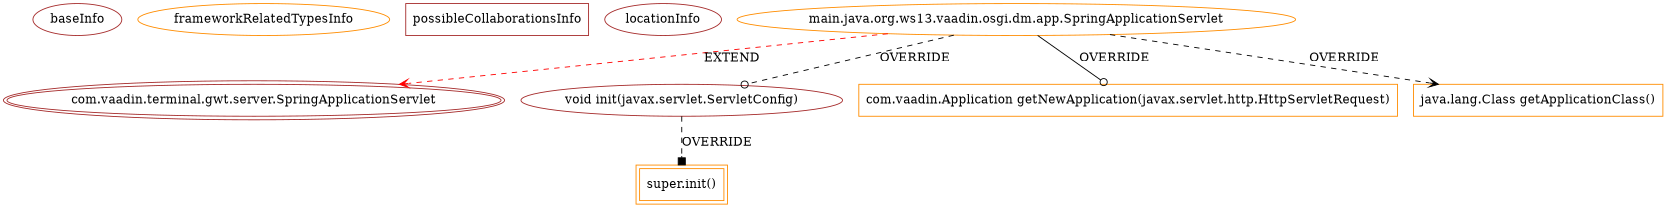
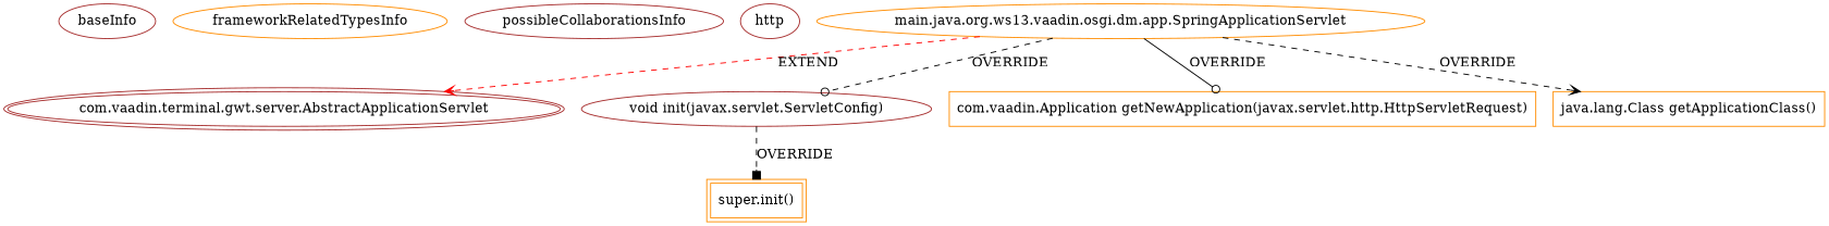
  digraph {
    node [color=brown]
    edge [arrowhead=vee style=dashed]
    baseInfo [category=extension_graph graphId=1117 isAnonymous=false possibleRelation=false]
    frameworkRelatedTypesInfo [0="com.vaadin.terminal.gwt.server.AbstractApplicationServlet" color=darkorange]
-   possibleCollaborationsInfo [shape=box]
-   locationInfo [contextSignature=SpringApplicationServlet filePath="/ctranxuan-o-vaadin/o-vaadin-master/vaadin-modules-dm-sample/vaadin-modules-dm-app/src/main/java/org/ws13/vaadin/osgi/dm/app/SpringApplicationServlet.java" graphId=1117 projectName="ctranxuan-o-vaadin"]
+   possibleCollaborationsInfo
+   locationInfo [contextSignature=SpringApplicationServlet filePath="/ctranxuan-o-vaadin/o-vaadin-master/vaadin-modules-dm-sample/vaadin-modules-dm-app/src/main/java/org/ws13/vaadin/osgi/dm/app/SpringApplicationServlet.java" graphId=1117 projectName="ctranxuan-o-vaadin" label=http]
    n5 [color=darkorange isFrameworkType=false label="main.java.org.ws13.vaadin.osgi.dm.app.SpringApplicationServlet" vertexType=ROOT_CLIENT_CLASS_DECLARATION]
-   n6 [isFrameworkType=true label="com.vaadin.terminal.gwt.server.SpringApplicationServlet" peripheries=2 vertexType=FRAMEWORK_CLASS_TYPE]
+   n6 [isFrameworkType=true label="com.vaadin.terminal.gwt.server.AbstractApplicationServlet" peripheries=2 vertexType=FRAMEWORK_CLASS_TYPE]
    n7 [isFrameworkType=false label="void init(javax.servlet.ServletConfig)" shape=ellipse vertexType=OVERRIDING_METHOD_DECLARATION]
    n8 [color=darkorange isFrameworkType=false label="com.vaadin.Application getNewApplication(javax.servlet.http.HttpServletRequest)" shape=box vertexType=OVERRIDING_METHOD_DECLARATION]
    n9 [color=darkorange isFrameworkType=false label="java.lang.Class getApplicationClass()" shape=box vertexType=OVERRIDING_METHOD_DECLARATION]
    n10 [color=darkorange isFrameworkType=true label="super.init()" peripheries=2 shape=box vertexType=SUPER_CALL]
    n5 -> n6 [color=red label=EXTEND]
    n5 -> n7 [arrowhead=odot label=OVERRIDE]
    n5 -> n8 [arrowhead=odot label=OVERRIDE style=solid]
    n5 -> n9 [label=OVERRIDE]
    n7 -> n10 [arrowhead=box label=OVERRIDE]
  }
